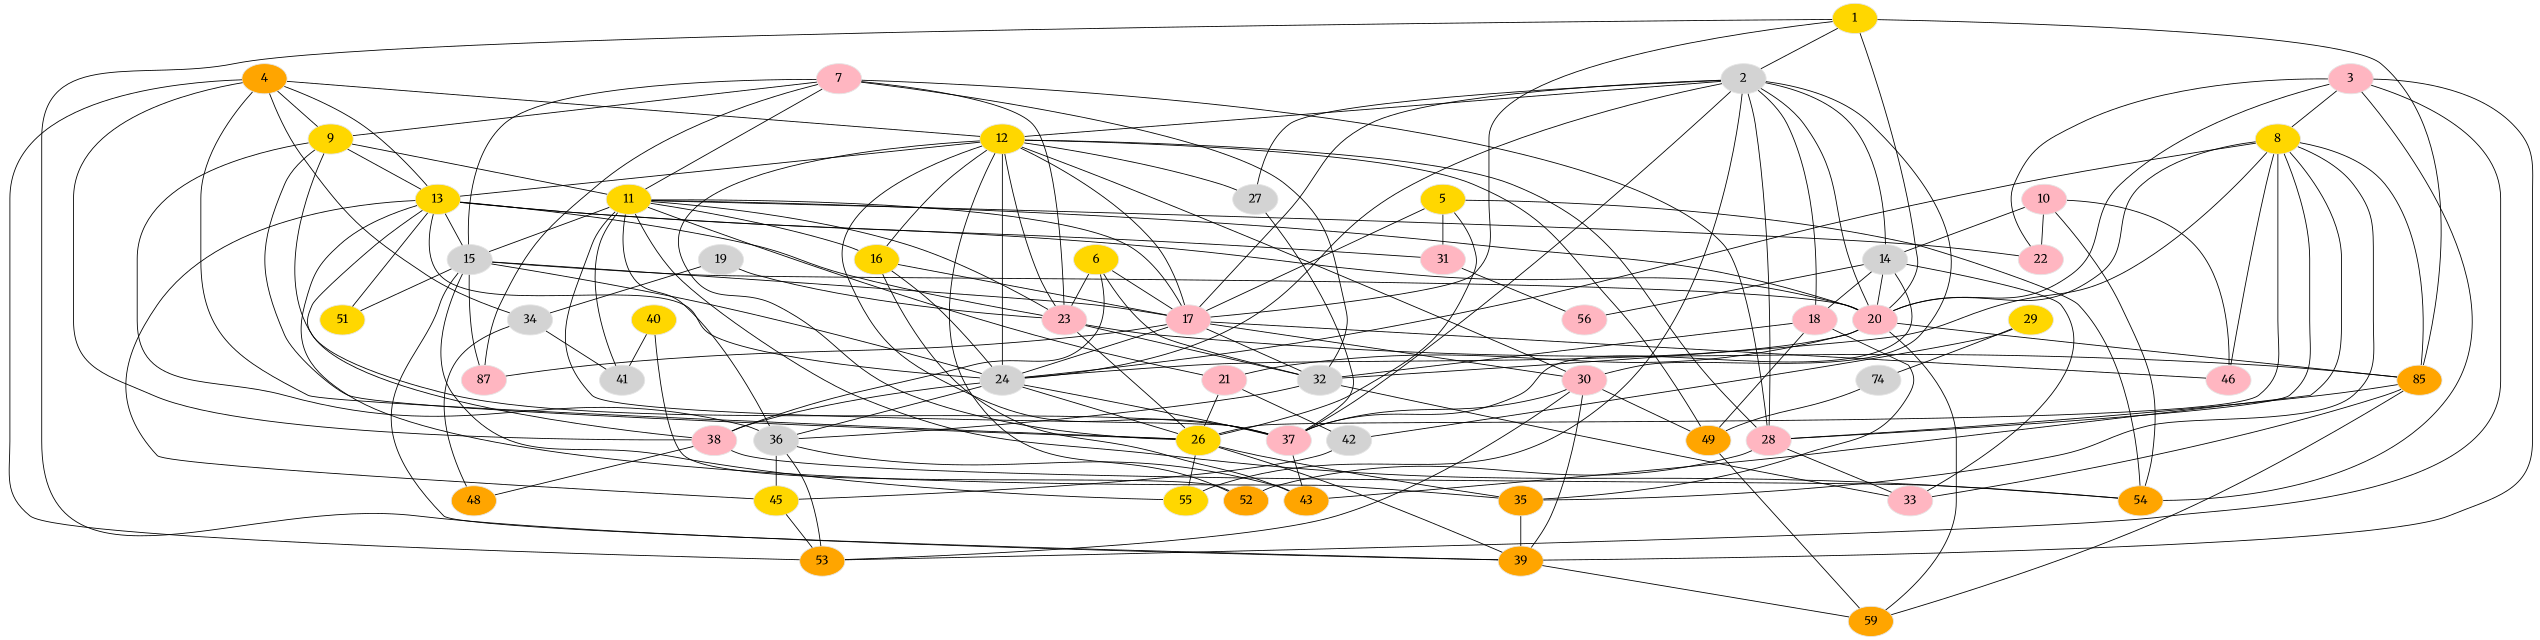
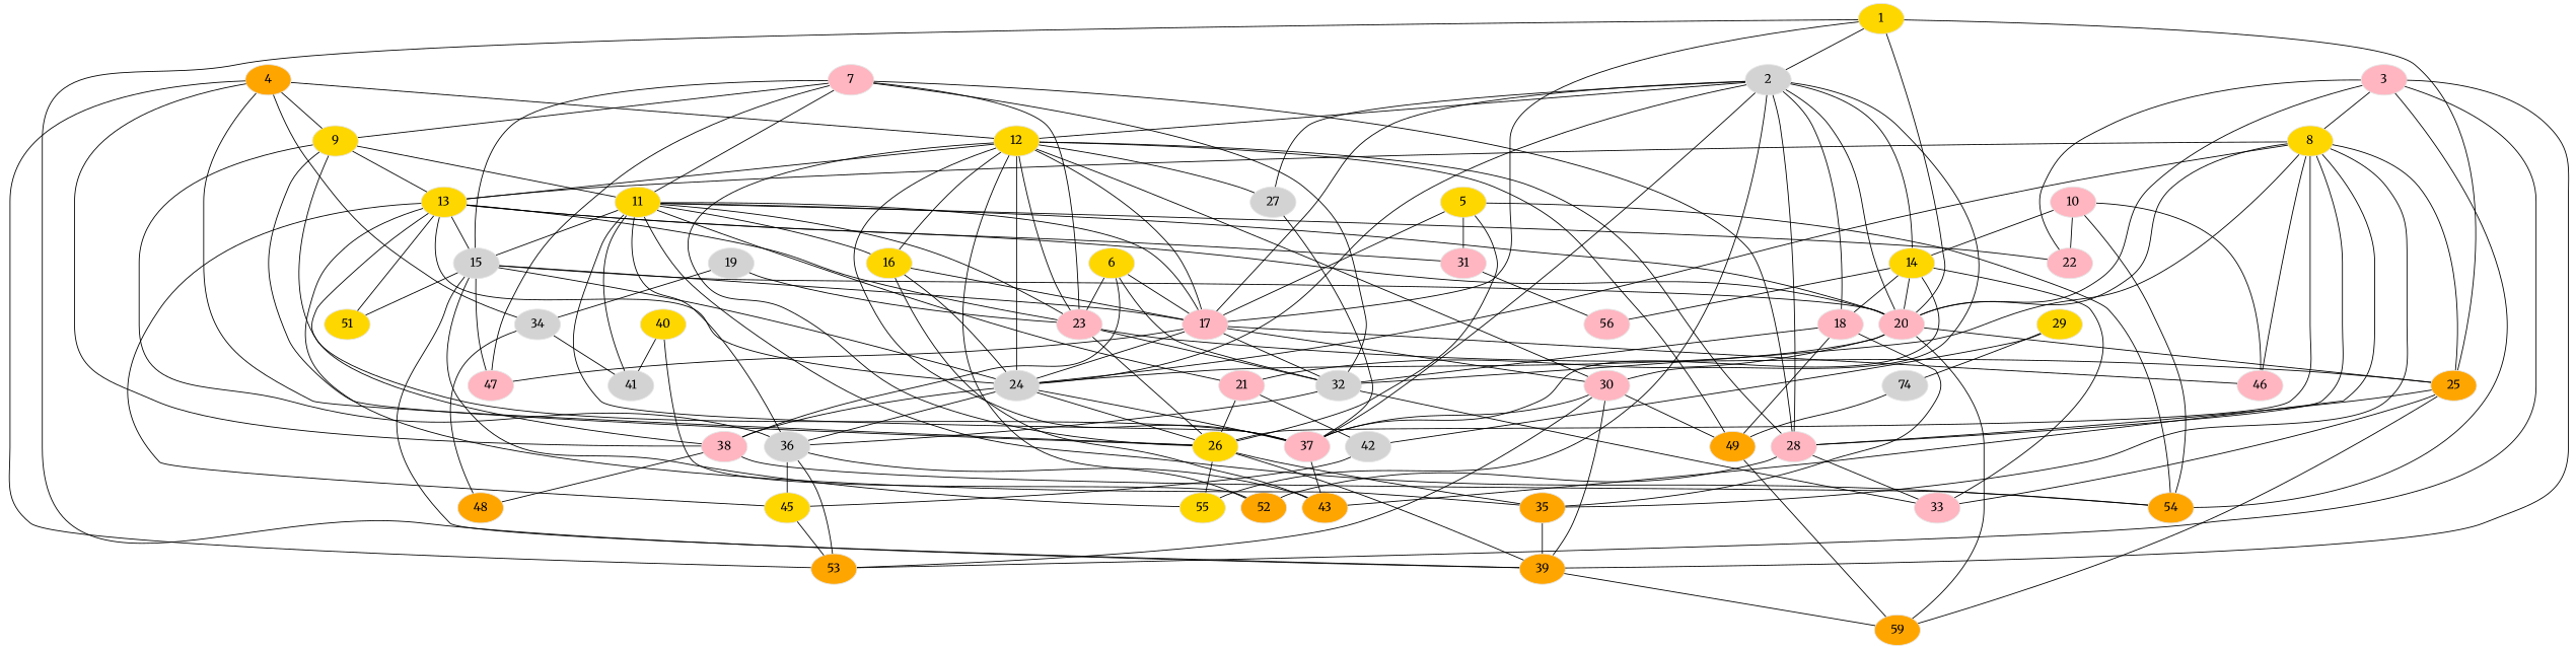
  graph {
    fontname=Merriweather
    node [color=gray90 fillcolor=lightpink fontname=Merriweather style=filled]
    edge [fontname=Merriweather weight=1.0]
    1 [fillcolor=gold]
    2 [fillcolor=lightgrey]
    17
    20
-   25 [fillcolor=orange label=85]
+   25 [fillcolor=orange]
    39 [fillcolor=orange]
    12 [fillcolor=gold]
-   14 [fillcolor=lightgrey]
+   14 [fillcolor=gold]
    18
    24 [fillcolor=lightgrey]
    27 [fillcolor=lightgrey]
    28
    30
    37
    55 [fillcolor=gold]
    32 [fillcolor=lightgrey]
-   47 [label=87]
+   47
    46
    21
    n20 [fillcolor=orange label=59]
    33
    26 [fillcolor=gold]
    23
    13 [fillcolor=gold]
    52 [fillcolor=orange]
    16 [fillcolor=gold]
    49 [fillcolor=orange]
    56
    35 [fillcolor=orange]
    38
    36 [fillcolor=lightgrey]
    53 [fillcolor=orange]
    43 [fillcolor=orange]
    3
    8 [fillcolor=gold]
    22
    54 [fillcolor=orange]
    4 [fillcolor=orange]
    9 [fillcolor=gold]
    34 [fillcolor=lightgrey]
    11 [fillcolor=gold]
    41 [fillcolor=lightgrey]
    48 [fillcolor=orange]
    5 [fillcolor=gold]
    31
    6 [fillcolor=gold]
    7
    15 [fillcolor=lightgrey]
    51 [fillcolor=gold]
    45 [fillcolor=gold]
    10
    42 [fillcolor=lightgrey]
    19 [fillcolor=lightgrey]
    29 [fillcolor=gold]
    n55 [fillcolor=lightgrey label=74]
    40 [fillcolor=gold]
    1 -- 2
    1 -- 17
    1 -- 20
    1 -- 25 [weight=2.0]
    1 -- 39
    2 -- 17
    2 -- 20
    2 -- 12
    2 -- 14
    2 -- 18
    2 -- 24
    2 -- 27
    2 -- 28 [weight=3.0]
    2 -- 30
    2 -- 37
    2 -- 55 [weight=3.0]
    17 -- 24
    17 -- 30
    17 -- 32
    17 -- 47
    17 -- 46
    20 -- 25
    20 -- 24
    20 -- 21
    20 -- n20
    25 -- 28
    25 -- n20
    25 -- 33
    39 -- n20
    12 -- 17
    12 -- 24
    12 -- 27
    12 -- 28
    12 -- 30
    12 -- 37
    12 -- 26 [weight=2.0]
    12 -- 23
    12 -- 13
    12 -- 52
    12 -- 16
    12 -- 49 [weight=2.0]
    14 -- 20
    14 -- 18 [weight=3.0]
    14 -- 37
    14 -- 33 [weight=2.0]
    14 -- 56
    18 -- 32
    18 -- 49
    18 -- 35
    24 -- 37
    24 -- 26
    24 -- 38
    24 -- 36
    27 -- 37
    28 -- 33
    28 -- 52
    30 -- 39
    30 -- 37
    30 -- 49
    30 -- 53
    37 -- 43
    32 -- 33
    32 -- 36
    21 -- 26
    21 -- 42
    26 -- 39
    26 -- 55
    26 -- 35
    23 -- 25
    23 -- 32
    23 -- 26
    13 -- 20 [weight=3.0]
    13 -- 24
    13 -- 23
    13 -- 35
    13 -- 38
    13 -- 31 [weight=2.0]
    13 -- 15
    13 -- 51
    13 -- 45
    16 -- 17
    16 -- 24
    16 -- 43
    49 -- n20
    35 -- 39
    38 -- 54
    38 -- 48
    36 -- 53
    36 -- 43
    36 -- 45
    3 -- 20
    3 -- 39
    3 -- 53
    3 -- 8
    3 -- 22
    3 -- 54
    8 -- 20
    8 -- 25
    8 -- 24
    8 -- 28
    8 -- 32
    8 -- 46
    8 -- 26 [weight=3.0]
-   4 -- 13
+   8 -- 13
    8 -- 35
    8 -- 43
    4 -- 12
    4 -- 26
    4 -- 38
    4 -- 53
    4 -- 9
    4 -- 34
    9 -- 37
    9 -- 26
    9 -- 13 [weight=2.0]
    9 -- 36
    9 -- 11
    34 -- 41
    34 -- 48
    11 -- 17 [weight=2.0]
    11 -- 20
    11 -- 37
    11 -- 21
    11 -- 23
    11 -- 16
    11 -- 36 [weight=2.0]
    11 -- 22
    11 -- 54
    11 -- 41
    11 -- 15
    5 -- 17
    5 -- 26
    5 -- 54
    5 -- 31
    31 -- 56
    6 -- 17 [weight=2.0]
    6 -- 32
    6 -- 23 [weight=2.0]
    6 -- 38
    7 -- 28 [weight=2.0]
    7 -- 32
    7 -- 47
    7 -- 23
    7 -- 9
    7 -- 11
    7 -- 15
    15 -- 17
    15 -- 20 [weight=3.0]
    15 -- 39
    15 -- 24
    15 -- 55
    15 -- 47
    15 -- 51
    45 -- 53
    10 -- 14
    10 -- 46
    10 -- 22
    10 -- 54
    42 -- 45
    19 -- 23
    19 -- 34
    29 -- 42
    29 -- n55
    n55 -- 49
    40 -- 52
    40 -- 41
  }
